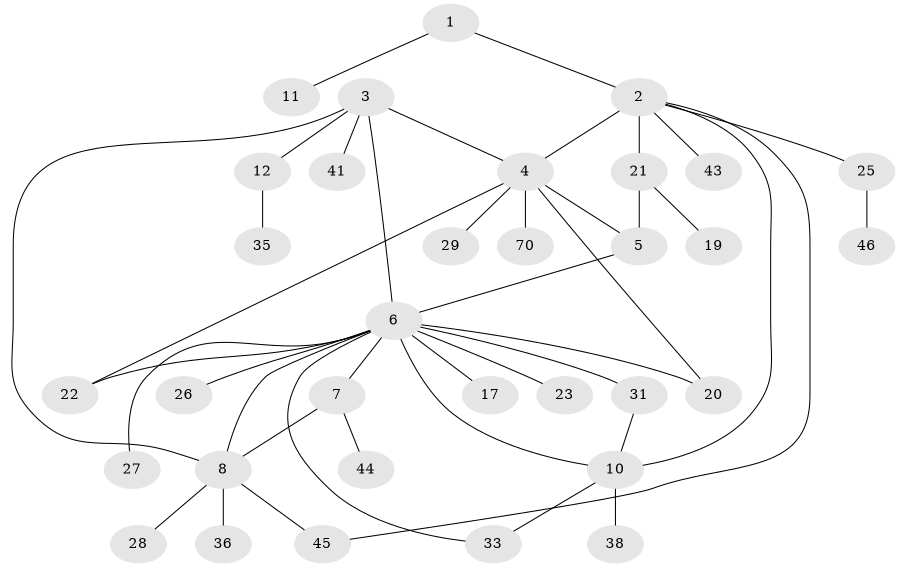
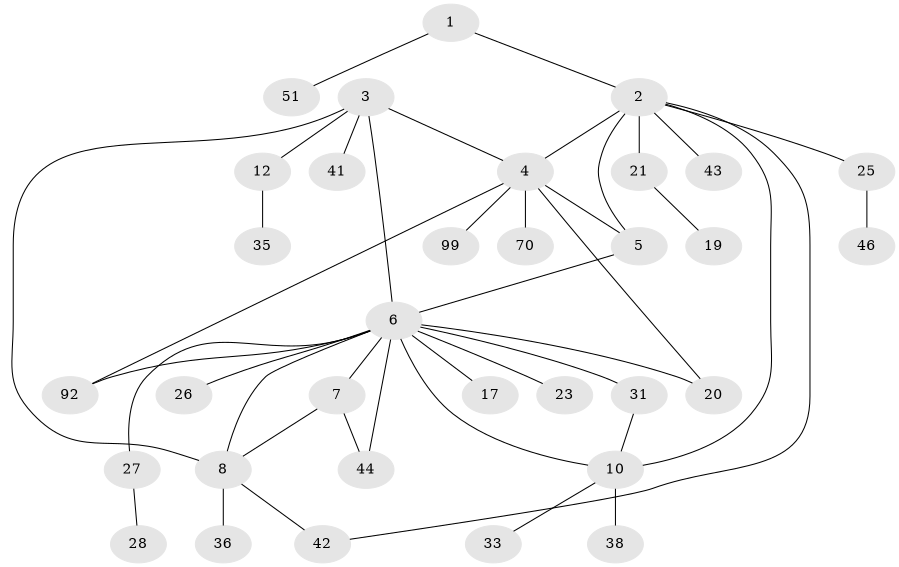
  graph {
    node [color=gray90 style=filled]
    2 [super="+18"]
    4 [super="+16"]
    5 [super="+14"]
    10 [super="+32"]
    21 [super="+40"]
    25
    43
-   45 [super="+47"]
+   45 [super="+47" label=42]
    1
-   11
+   11 [label=51]
    20 [super="+37"]
-   22
-   29
+   22 [label=92]
+   29 [label=99]
    n14 [label=70]
    6 [super="+9"]
    7 [super="+24"]
    8 [super="+39"]
    44
    33
    38
    19
    46
    3 [super="+42"]
    12 [super="+15"]
    41
    17
    23
    26 [super="+34"]
    27
    31
    28
    36
    35
    2 -- 4 [weight=2]
-   21 -- 5
+   2 -- 5
    2 -- 10
    2 -- 21
    2 -- 25
    2 -- 43
    2 -- 45
    4 -- 5
    4 -- 20
    4 -- 22
    4 -- 29
    4 -- n14
    5 -- 6
    10 -- 33
    10 -- 38
    21 -- 19
    25 -- 46
    1 -- 2
    1 -- 11
    6 -- 10
    6 -- 20
    6 -- 22
    6 -- 7
    6 -- 8
-   6 -- 33
+   6 -- 44
    6 -- 17
    6 -- 23
    6 -- 26
    6 -- 27
    6 -- 31
    7 -- 8
    7 -- 44
    8 -- 45
-   8 -- 28
+   27 -- 28
    8 -- 36
    3 -- 4
    3 -- 6
    3 -- 8
    3 -- 12
    3 -- 41
    12 -- 35
    31 -- 10
  }
